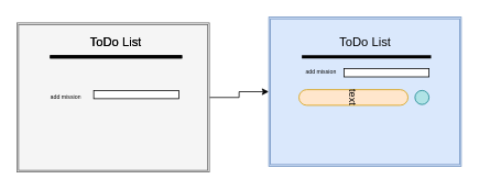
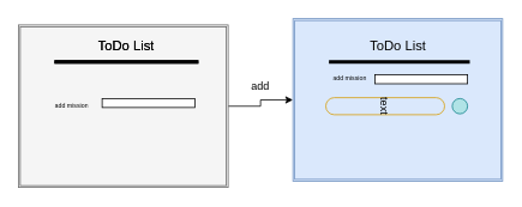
  <mxCell id="0" style=";html=1;" />
  <mxCell id="1" style=";html=1;" parent="0" />
  <mxCell id="2" style="edgeStyle=orthogonalEdgeStyle;rounded=0;orthogonalLoop=1;jettySize=auto;html=1;" edge="1" parent="1" source="3" target="8"><mxGeometry relative="1" as="geometry" /></mxCell>
  <mxCell id="3" value="" style="shape=ext;double=1;rounded=0;whiteSpace=wrap;html=1;fillColor=#f5f5f5;strokeColor=#666666;fontColor=#333333;" vertex="1" parent="1"><mxGeometry x="20" y="27" width="233" height="181" as="geometry" /></mxCell>
  <mxCell id="4" value="" style="line;strokeWidth=4;html=1;perimeter=backbonePerimeter;points=[];outlineConnect=0;" vertex="1" parent="1"><mxGeometry x="60" y="63" width="160" height="10" as="geometry" /></mxCell>
  <mxCell id="5" value="&lt;font style=&quot;font-size: 15px&quot;&gt;ToDo List&lt;/font&gt;" style="text;html=1;strokeColor=none;fillColor=none;align=center;verticalAlign=middle;whiteSpace=wrap;overflow=hidden;" vertex="1" parent="1"><mxGeometry x="100" y="39" width="80" height="20" as="geometry" /></mxCell>
  <mxCell id="6" value="&lt;font style=&quot;font-size: 7px&quot;&gt;add mission&lt;/font&gt;" style="text;html=1;strokeColor=none;fillColor=none;align=center;verticalAlign=middle;whiteSpace=wrap;overflow=hidden;" vertex="1" parent="1"><mxGeometry x="56" y="105.5" width="47" height="17" as="geometry" /></mxCell>
  <mxCell id="7" value="" style="rounded=0;whiteSpace=wrap;html=1;" vertex="1" parent="1"><mxGeometry x="113" y="109" width="103" height="10" as="geometry" /></mxCell>
  <mxCell id="8" value="" style="shape=ext;double=1;rounded=0;whiteSpace=wrap;html=1;fillColor=#dae8fc;strokeColor=#6c8ebf;" vertex="1" parent="1"><mxGeometry x="325" y="20" width="233" height="181" as="geometry" /></mxCell>
  <mxCell id="9" value="" style="line;strokeWidth=4;html=1;perimeter=backbonePerimeter;points=[];outlineConnect=0;" vertex="1" parent="1"><mxGeometry x="60" y="63" width="160" height="10" as="geometry" /></mxCell>
  <mxCell id="10" value="&lt;font style=&quot;font-size: 15px&quot;&gt;ToDo List&lt;/font&gt;" style="text;html=1;strokeColor=none;fillColor=none;align=center;verticalAlign=middle;whiteSpace=wrap;overflow=hidden;" vertex="1" parent="1"><mxGeometry x="100" y="39" width="80" height="20" as="geometry" /></mxCell>
  <mxCell id="11" value="&lt;font style=&quot;font-size: 15px&quot;&gt;ToDo List&lt;/font&gt;" style="text;html=1;strokeColor=none;fillColor=none;align=center;verticalAlign=middle;whiteSpace=wrap;overflow=hidden;" vertex="1" parent="1"><mxGeometry x="401.5" y="39" width="80" height="20" as="geometry" /></mxCell>
  <mxCell id="12" value="" style="line;strokeWidth=4;html=1;perimeter=backbonePerimeter;points=[];outlineConnect=0;" vertex="1" parent="1"><mxGeometry x="365" y="63" width="156.5" height="10" as="geometry" /></mxCell>
- <mxCell id="14" value="text" style="rounded=1;whiteSpace=wrap;html=1;direction=south;rotation=90;arcSize=50;fillColor=#ffe6cc;strokeColor=#d79b00;" vertex="1" parent="1"><mxGeometry x="418" y="51.5" width="19" height="132" as="geometry" /></mxCell>
+ <mxCell id="13" value="add" style="text;html=1;strokeColor=none;fillColor=none;align=center;verticalAlign=middle;whiteSpace=wrap;rounded=0;" vertex="1" parent="1"><mxGeometry x="269" y="85.5" width="40" height="20" as="geometry" /></mxCell>
+ <mxCell id="14" value="text" style="rounded=1;whiteSpace=wrap;html=1;direction=south;rotation=90;arcSize=50;fillColor=#dae8fc;strokeColor=#d79b00;" vertex="1" parent="1"><mxGeometry x="418" y="51.5" width="19" height="132" as="geometry" /></mxCell>
  <mxCell id="15" value="" style="ellipse;whiteSpace=wrap;html=1;aspect=fixed;fillColor=#b0e3e6;strokeColor=#0e8088;" vertex="1" parent="1"><mxGeometry x="502" y="109" width="17" height="17" as="geometry" /></mxCell>
  <mxCell id="16" value="" style="rounded=0;whiteSpace=wrap;html=1;" vertex="1" parent="1"><mxGeometry x="416" y="82.5" width="103" height="10" as="geometry" /></mxCell>
  <mxCell id="17" value="&lt;font style=&quot;font-size: 7px&quot;&gt;add mission&lt;/font&gt;" style="text;html=1;strokeColor=none;fillColor=none;align=center;verticalAlign=middle;whiteSpace=wrap;overflow=hidden;" vertex="1" parent="1"><mxGeometry x="365" y="75.5" width="47" height="17" as="geometry" /></mxCell>
